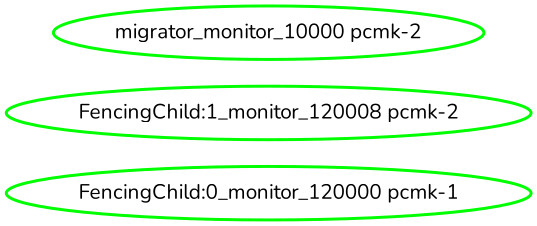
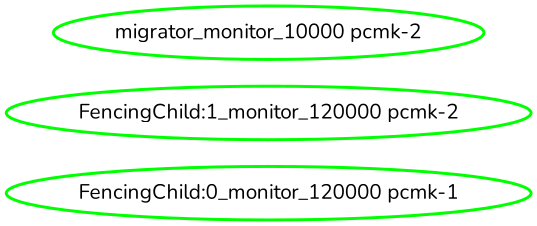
  digraph {
    rankdir=LR
    fontname=Nunito
    node [color=green fontcolor=black style=bold fontname=Nunito]
    "FencingChild:0_monitor_120000 pcmk-1"
-   "FencingChild:1_monitor_120000 pcmk-2" [label="FencingChild:1_monitor_120008 pcmk-2"]
+   "FencingChild:1_monitor_120000 pcmk-2"
    "migrator_monitor_10000 pcmk-2"
  }
